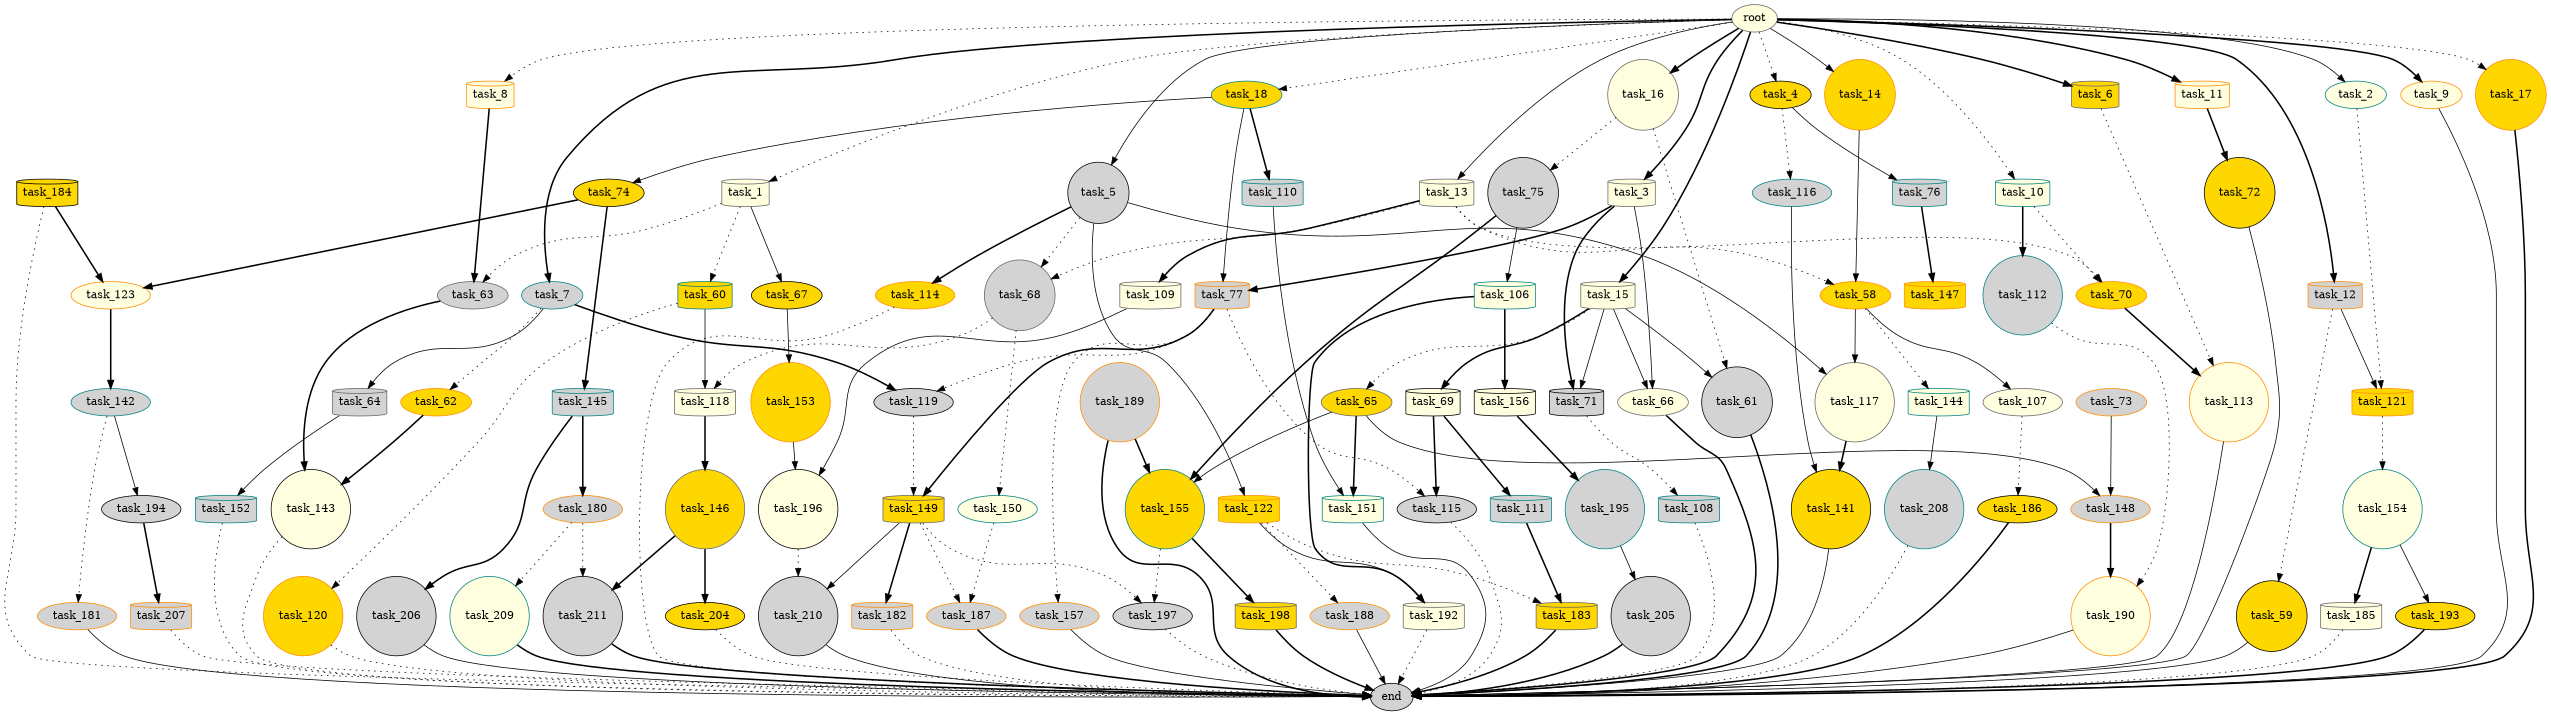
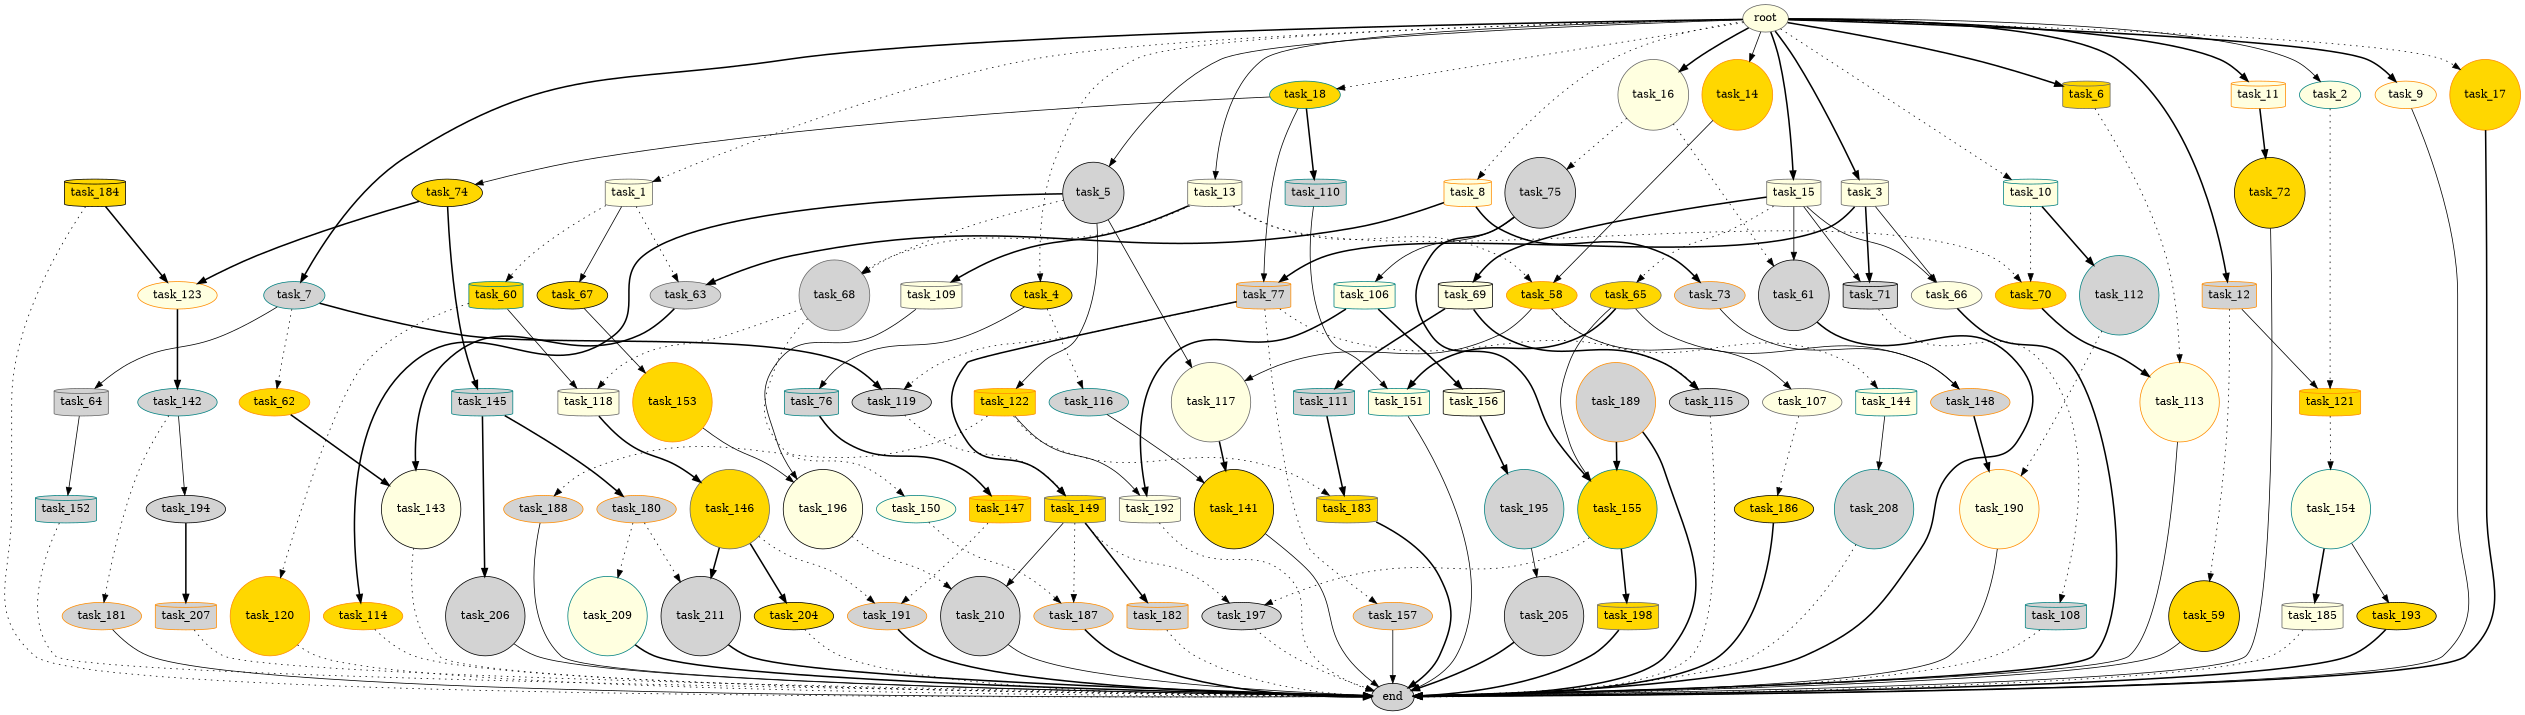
  digraph {
    node [color=darkorange fillcolor=lightgrey shape=cylinder style=filled]
    edge [style=bold]
    task_142 [color=teal shape=ellipse]
    task_181 [shape=ellipse]
    task_194 [color=black shape=ellipse]
    end [color=black shape=ellipse]
    task_207
    task_149 [color=gray40 fillcolor=gold]
    task_210 [color=black shape=circle]
    task_182
    task_187 [shape=ellipse]
    task_197 [color=black shape=ellipse]
    task_192 [color=gray40 fillcolor=lightyellow]
    task_16 [color=gray40 fillcolor=lightyellow shape=circle]
    task_61 [color=black shape=circle]
    task_75 [color=black shape=circle]
    task_155 [color=teal fillcolor=gold shape=circle]
    task_106 [color=teal fillcolor=lightyellow]
    task_198 [color=gray40 fillcolor=gold]
    task_189 [shape=circle]
    task_59 [color=black fillcolor=gold shape=circle]
    task_12
    task_121 [fillcolor=gold]
    task_154 [color=teal fillcolor=lightyellow shape=circle]
    task_115 [color=black shape=ellipse]
    task_190 [fillcolor=lightyellow shape=circle]
    task_119 [color=black shape=ellipse]
    task_114 [fillcolor=gold shape=ellipse]
    task_11 [fillcolor=lightyellow]
    task_72 [color=black fillcolor=gold shape=circle]
    task_113 [fillcolor=lightyellow shape=circle]
    task_68 [color=gray40 shape=circle]
    task_150 [color=teal fillcolor=lightyellow shape=ellipse]
    task_118 [color=gray40 fillcolor=lightyellow]
    task_146 [color=gray40 fillcolor=gold shape=circle]
    task_111 [color=teal]
    task_183 [color=gray40 fillcolor=gold]
    task_58 [fillcolor=gold shape=ellipse]
    task_117 [color=gray40 fillcolor=lightyellow shape=circle]
    task_144 [color=teal fillcolor=lightyellow]
    task_107 [color=gray40 fillcolor=lightyellow shape=ellipse]
    task_141 [color=black fillcolor=gold shape=circle]
    task_208 [color=teal shape=circle]
    task_186 [color=black fillcolor=gold shape=ellipse]
    task_145 [color=teal]
    task_180 [shape=ellipse]
    task_206 [color=black shape=circle]
    task_211 [color=black shape=circle]
    task_209 [color=teal fillcolor=lightyellow shape=circle]
    task_151 [color=teal fillcolor=lightyellow]
    task_62 [fillcolor=gold shape=ellipse]
    task_143 [color=black fillcolor=lightyellow shape=circle]
    task_14 [fillcolor=gold shape=circle]
    task_8 [fillcolor=lightyellow]
    task_63 [color=gray40 shape=ellipse]
    task_73 [shape=ellipse]
    task_148 [shape=ellipse]
    task_1 [color=gray40 fillcolor=lightyellow]
    task_60 [color=teal fillcolor=gold]
    task_67 [color=black fillcolor=gold shape=ellipse]
    task_120 [fillcolor=gold shape=circle]
    task_153 [fillcolor=gold shape=circle]
    task_108 [color=teal]
    task_156 [color=black fillcolor=lightyellow]
    task_195 [color=teal shape=circle]
    task_205 [color=black shape=circle]
    task_123 [fillcolor=lightyellow shape=ellipse]
    task_184 [color=black fillcolor=gold]
    task_6 [color=gray40 fillcolor=gold]
    root [color=gray40 fillcolor=lightyellow shape=ellipse]
    task_7 [color=teal shape=ellipse]
    task_2 [color=teal fillcolor=lightyellow shape=ellipse]
    task_4 [color=black fillcolor=gold shape=ellipse]
    task_18 [color=teal fillcolor=gold shape=ellipse]
    task_10 [color=teal fillcolor=lightyellow]
    task_13 [color=gray40 fillcolor=lightyellow]
    task_15 [color=gray40 fillcolor=lightyellow]
    task_3 [color=gray40 fillcolor=lightyellow]
    task_9 [fillcolor=lightyellow shape=ellipse]
    task_5 [color=black shape=circle]
    task_17 [fillcolor=gold shape=circle]
    task_64 [color=gray40]
    task_76 [color=teal]
    task_116 [color=teal shape=ellipse]
    task_74 [color=black fillcolor=gold shape=ellipse]
    task_77
    task_110 [color=teal]
    task_112 [color=teal shape=circle]
    task_70 [fillcolor=gold shape=ellipse]
    task_109 [color=gray40 fillcolor=lightyellow]
    task_66 [color=gray40 fillcolor=lightyellow shape=ellipse]
    task_65 [color=gray40 fillcolor=gold shape=ellipse]
    task_69 [color=black fillcolor=lightyellow]
    task_71 [color=black]
    task_122 [fillcolor=gold]
    task_152 [color=teal]
+   task_191 [shape=ellipse]
    task_157 [shape=ellipse]
    task_147 [fillcolor=gold]
    task_188 [shape=ellipse]
    task_185 [color=gray40 fillcolor=lightyellow]
    task_193 [color=black fillcolor=gold shape=ellipse]
    task_196 [color=black fillcolor=lightyellow shape=circle]
    task_204 [color=black fillcolor=gold shape=ellipse]
    task_142 -> task_181 [style=dotted]
    task_142 -> task_194 [style=solid]
    task_181 -> end [style=solid]
    task_194 -> task_207
    task_207 -> end [style=dotted]
    task_149 -> task_210 [style=solid]
    task_149 -> task_182
    task_149 -> task_187 [style=dotted]
    task_149 -> task_197 [style=dotted]
    task_210 -> end [style=solid]
    task_182 -> end [style=dotted]
    task_187 -> end
    task_197 -> end [style=dotted]
    task_192 -> end [style=dotted]
    task_16 -> task_61 [style=dotted]
    task_16 -> task_75 [style=dotted]
    task_61 -> end
    task_75 -> task_155
    task_75 -> task_106 [style=solid]
    task_155 -> task_197 [style=dotted]
    task_155 -> task_198
    task_106 -> task_192
    task_106 -> task_156
    task_198 -> end
    task_189 -> end
    task_189 -> task_155
    task_59 -> end [style=solid]
    task_12 -> task_59 [style=dotted]
    task_12 -> task_121 [style=solid]
    task_121 -> task_154 [style=dotted]
    task_154 -> task_185
    task_154 -> task_193 [style=solid]
    task_115 -> end [style=dotted]
    task_190 -> end [style=solid]
    task_119 -> task_149 [style=dotted]
    task_114 -> end [style=dotted]
    task_11 -> task_72
    task_72 -> end [style=solid]
    task_113 -> end [style=solid]
    task_68 -> task_150 [style=dotted]
    task_68 -> task_118 [style=dotted]
    task_150 -> task_187 [style=dotted]
    task_118 -> task_146
    task_146 -> task_211
+   task_146 -> task_191 [style=dotted]
    task_146 -> task_204
    task_111 -> task_183
    task_183 -> end
    task_58 -> task_117 [style=solid]
    task_58 -> task_144 [style=dotted]
    task_58 -> task_107 [style=solid]
    task_117 -> task_141
    task_144 -> task_208 [style=solid]
    task_107 -> task_186 [style=dotted]
    task_141 -> end [style=solid]
    task_208 -> end [style=dotted]
    task_186 -> end
    task_145 -> task_180
    task_145 -> task_206
    task_180 -> task_211 [style=dotted]
    task_180 -> task_209 [style=dotted]
    task_206 -> end [style=solid]
    task_211 -> end
    task_209 -> end
    task_151 -> end [style=solid]
    task_62 -> task_143
    task_143 -> end [style=dotted]
    task_14 -> task_58 [style=solid]
    task_8 -> task_63
+   task_8 -> task_73
    task_63 -> task_143
    task_73 -> task_148 [style=solid]
    task_148 -> task_190
    task_1 -> task_63 [style=dotted]
    task_1 -> task_60 [style=dotted]
    task_1 -> task_67 [style=solid]
    task_60 -> task_118 [style=solid]
    task_60 -> task_120 [style=dotted]
    task_67 -> task_153 [style=solid]
    task_120 -> end [style=dotted]
    task_153 -> task_196 [style=solid]
    task_108 -> end [style=dotted]
    task_156 -> task_195
    task_195 -> task_205 [style=solid]
    task_205 -> end
    task_123 -> task_142
    task_184 -> end [style=dotted]
    task_184 -> task_123
    task_6 -> task_113 [style=dotted]
    root -> task_16
    root -> task_12
    root -> task_11
    root -> task_14 [style=solid]
    root -> task_8 [style=dotted]
    root -> task_1 [style=dotted]
    root -> task_6
    root -> task_7
    root -> task_2 [style=solid]
    root -> task_4 [style=dotted]
    root -> task_18 [style=dotted]
    root -> task_10 [style=dotted]
    root -> task_13 [style=solid]
    root -> task_15
    root -> task_3
    root -> task_9
    root -> task_5 [style=solid]
    root -> task_17 [style=dotted]
    task_7 -> task_119
    task_7 -> task_62 [style=dotted]
    task_7 -> task_64 [style=solid]
    task_2 -> task_121 [style=dotted]
    task_4 -> task_76 [style=solid]
    task_4 -> task_116 [style=dotted]
    task_18 -> task_74 [style=solid]
    task_18 -> task_77 [style=solid]
    task_18 -> task_110
    task_10 -> task_112
    task_10 -> task_70 [style=dotted]
    task_13 -> task_68 [style=dotted]
    task_13 -> task_58 [style=dotted]
    task_13 -> task_70 [style=dotted]
    task_13 -> task_109
    task_15 -> task_61 [style=solid]
    task_15 -> task_66 [style=solid]
    task_15 -> task_65 [style=dotted]
    task_15 -> task_69
    task_15 -> task_71 [style=solid]
    task_3 -> task_77
    task_3 -> task_66 [style=solid]
    task_3 -> task_71
    task_9 -> end [style=solid]
    task_5 -> task_114
    task_5 -> task_68 [style=dotted]
    task_5 -> task_117 [style=solid]
    task_5 -> task_122 [style=solid]
    task_17 -> end
    task_64 -> task_152 [style=solid]
    task_76 -> task_147
    task_116 -> task_141 [style=solid]
    task_74 -> task_145
    task_74 -> task_123
    task_77 -> task_149
    task_77 -> task_115 [style=dotted]
    task_77 -> task_119 [style=dotted]
    task_77 -> task_157 [style=dotted]
    task_110 -> task_151 [style=solid]
    task_112 -> task_190 [style=dotted]
    task_70 -> task_113
    task_109 -> task_196 [style=solid]
    task_66 -> end
    task_65 -> task_155 [style=solid]
    task_65 -> task_151
    task_65 -> task_148 [style=solid]
    task_69 -> task_115
    task_69 -> task_111
    task_71 -> task_108 [style=dotted]
    task_122 -> task_192 [style=solid]
    task_122 -> task_183 [style=dotted]
    task_122 -> task_188 [style=dotted]
    task_152 -> end [style=dotted]
+   task_191 -> end
    task_157 -> end [style=solid]
+   task_147 -> task_191 [style=dotted]
    task_188 -> end [style=solid]
    task_185 -> end [style=dotted]
    task_193 -> end
    task_196 -> task_210 [style=dotted]
    task_204 -> end [style=dotted]
  }
